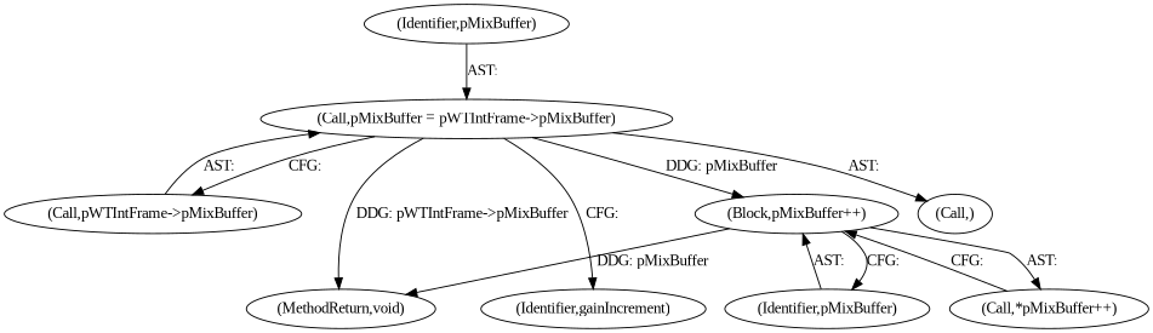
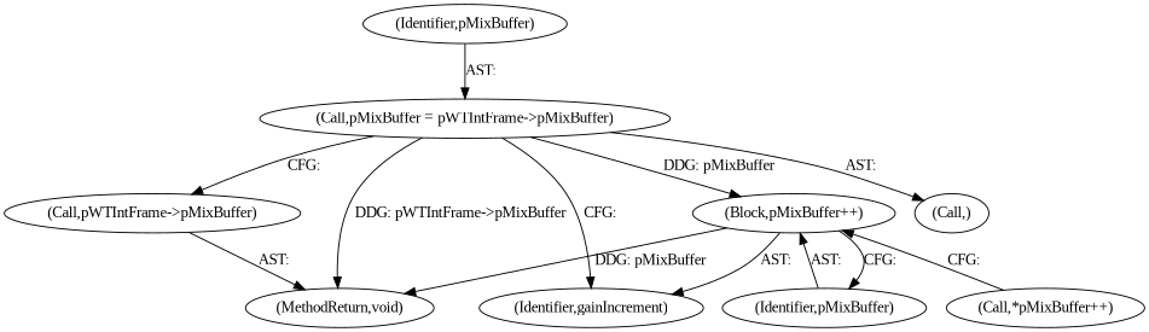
  digraph {
    fontname="Liberation Serif"
    node [fontname="Liberation Serif"]
    edge [fontname="Liberation Serif"]
    n1 [label="(Call,pMixBuffer = pWTIntFrame->pMixBuffer)"]
    n2 [label="(Block,pMixBuffer++)"]
    n3 [label="(Call,)"]
    n4 [label="(MethodReturn,void)"]
    n5 [label="(Call,pWTIntFrame->pMixBuffer)"]
    n6 [label="(Identifier,gainIncrement)"]
    n7 [label="(Identifier,pMixBuffer)"]
    n8 [label="(Call,*pMixBuffer++)"]
    n9 [label="(Identifier,pMixBuffer)"]
    n1 -> n2 [label="DDG: pMixBuffer"]
    n1 -> n3 [label="AST: "]
    n1 -> n4 [label="DDG: pWTIntFrame->pMixBuffer"]
    n1 -> n5 [label="CFG: "]
    n1 -> n6 [label="CFG: "]
    n2 -> n4 [label="DDG: pMixBuffer"]
    n2 -> n7 [label="CFG: "]
-   n2 -> n8 [label="AST: "]
-   n5 -> n1 [label="AST: "]
+   n2 -> n6 [label="AST: "]
+   n5 -> n4 [label="AST: "]
    n7 -> n2 [label="AST: "]
    n8 -> n2 [label="CFG: "]
    n9 -> n1 [label="AST: "]
  }
